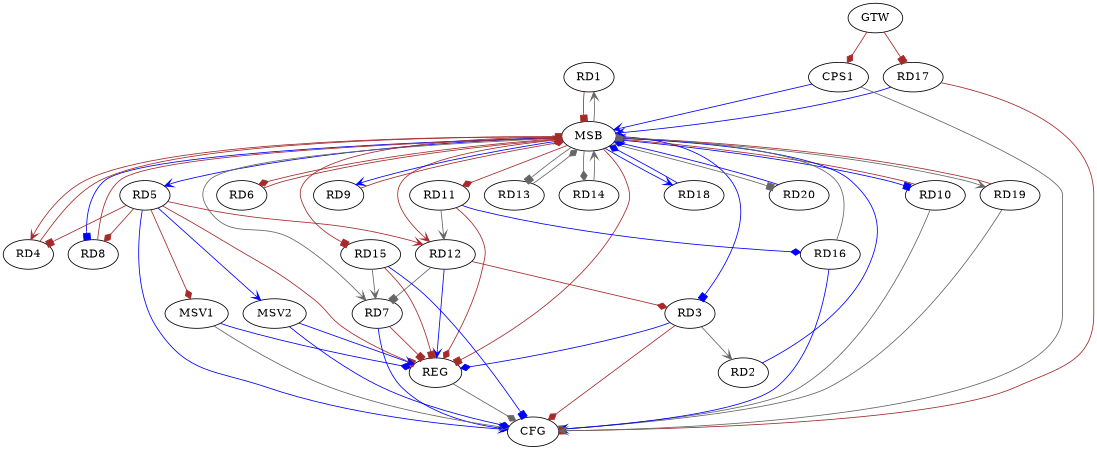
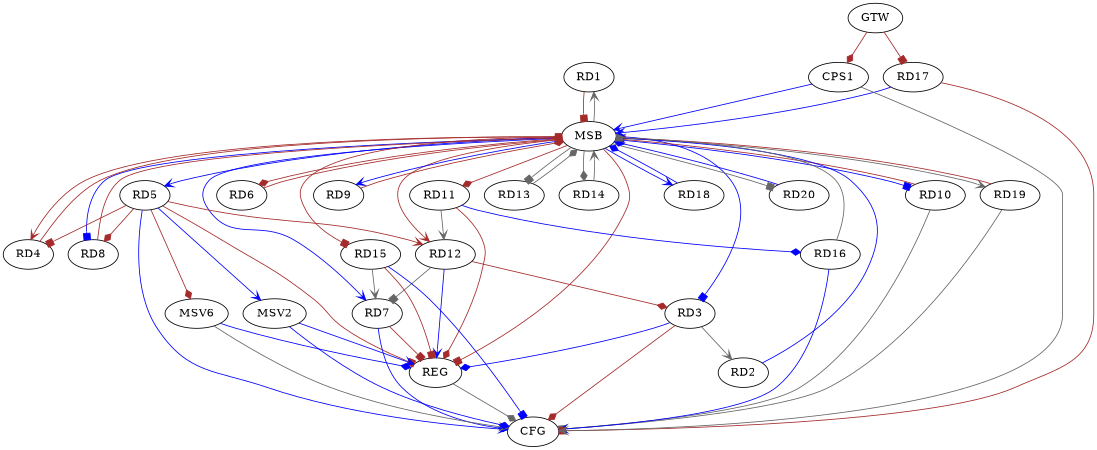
  strict digraph {
    edge [arrowhead=vee color=brown]
    n1 [label=RD1]
    n2 [label=MSB]
    n3 [label=RD3]
    n4 [label=REG]
    n5 [label=RD4]
    n6 [label=RD5]
    n7 [label=RD8]
    n8 [label=RD12]
    n9 [label=RD6]
    n10 [label=RD7]
    n11 [label=RD9]
    n12 [label=RD10]
    n13 [label=RD11]
    n14 [label=RD13]
    n15 [label=RD14]
    n16 [label=RD15]
    n17 [label=RD18]
    n18 [label=RD19]
    n19 [label=RD20]
    n20 [label=RD2]
    n21 [label=CFG]
-   n22 [label=MSV1]
+   n22 [label=MSV6]
    n23 [label=MSV2]
    n24 [label=RD16]
    n25 [label=RD17]
    n26 [label=CPS1]
    n27 [label=GTW]
    n1 -> n2 [arrowhead=box]
    n2 -> n1 [color=gray40]
    n2 -> n3 [arrowhead=box color=blue]
    n2 -> n4 [arrowhead=box]
    n2 -> n5
    n2 -> n6 [color=blue]
    n2 -> n7 [arrowhead=box color=blue]
    n2 -> n8
    n2 -> n9 [arrowhead=diamond]
-   n2 -> n10 [color=gray40]
+   n2 -> n10 [color=blue]
    n2 -> n11 [color=blue]
    n2 -> n12 [arrowhead=box color=blue]
    n2 -> n13 [arrowhead=diamond]
    n2 -> n14 [arrowhead=box color=gray40]
    n2 -> n15 [arrowhead=diamond color=gray40]
    n2 -> n16 [arrowhead=box]
    n2 -> n17 [color=blue]
    n2 -> n18 [color=gray40]
    n2 -> n19 [arrowhead=box color=gray40]
    n3 -> n4 [arrowhead=diamond color=blue]
    n3 -> n20 [color=gray40]
    n3 -> n21 [arrowhead=diamond]
    n4 -> n21 [arrowhead=diamond color=gray40]
    n5 -> n2 [arrowhead=box]
    n6 -> n4 [arrowhead=box]
    n6 -> n5 [arrowhead=box]
    n6 -> n7 [arrowhead=diamond]
    n6 -> n8
    n6 -> n21 [color=blue]
    n6 -> n22 [arrowhead=diamond]
    n6 -> n23 [color=blue]
    n7 -> n2 [arrowhead=diamond]
    n8 -> n3 [arrowhead=diamond]
    n8 -> n4 [color=blue]
    n8 -> n10 [arrowhead=box color=gray40]
-   n9 -> n2
+   n9 -> n2 [arrowhead=box]
    n10 -> n4 [arrowhead=box]
    n10 -> n21 [arrowhead=diamond color=blue]
    n11 -> n2 [arrowhead=diamond]
    n12 -> n2
    n12 -> n21 [color=gray40]
    n13 -> n4 [arrowhead=diamond]
    n13 -> n8 [color=gray40]
    n13 -> n24 [arrowhead=diamond color=blue]
    n14 -> n2 [arrowhead=diamond color=gray40]
    n15 -> n2 [color=gray40]
    n16 -> n4 [arrowhead=box]
    n16 -> n10 [color=gray40]
    n16 -> n21 [arrowhead=box color=blue]
    n17 -> n2 [arrowhead=diamond color=blue]
    n18 -> n2 [arrowhead=diamond]
    n18 -> n21 [arrowhead=box color=gray40]
    n19 -> n2 [arrowhead=diamond color=blue]
    n20 -> n2 [color=blue]
    n22 -> n4 [arrowhead=diamond color=blue]
    n22 -> n21 [color=gray40]
    n23 -> n4 [color=blue]
    n23 -> n21 [arrowhead=diamond color=blue]
    n24 -> n2 [arrowhead=box color=gray40]
    n24 -> n21 [color=blue]
    n25 -> n2 [color=blue]
    n25 -> n21 [arrowhead=box]
    n26 -> n2 [color=blue]
    n26 -> n21 [color=gray40]
    n27 -> n25 [arrowhead=box]
    n27 -> n26 [arrowhead=diamond]
  }
